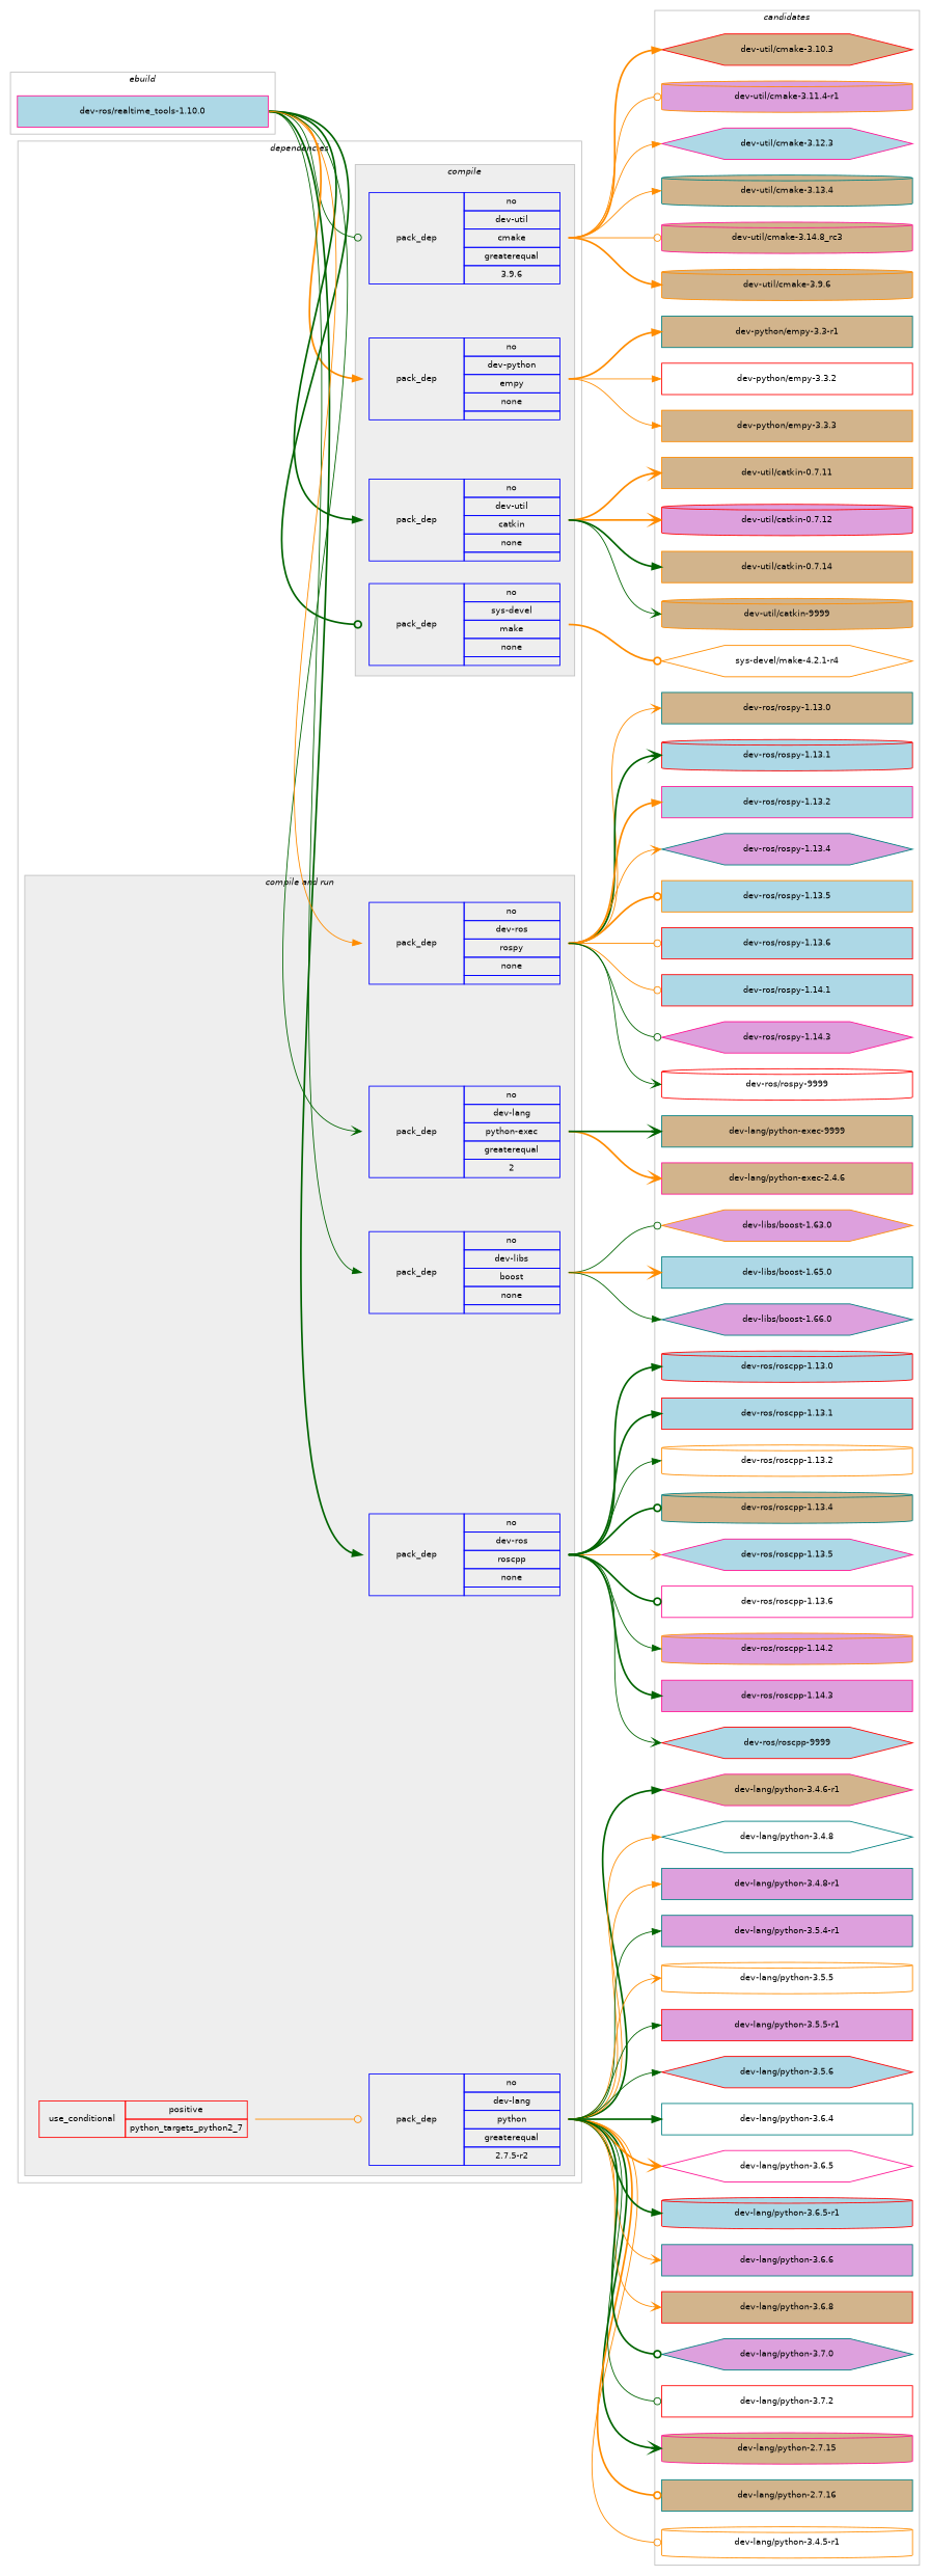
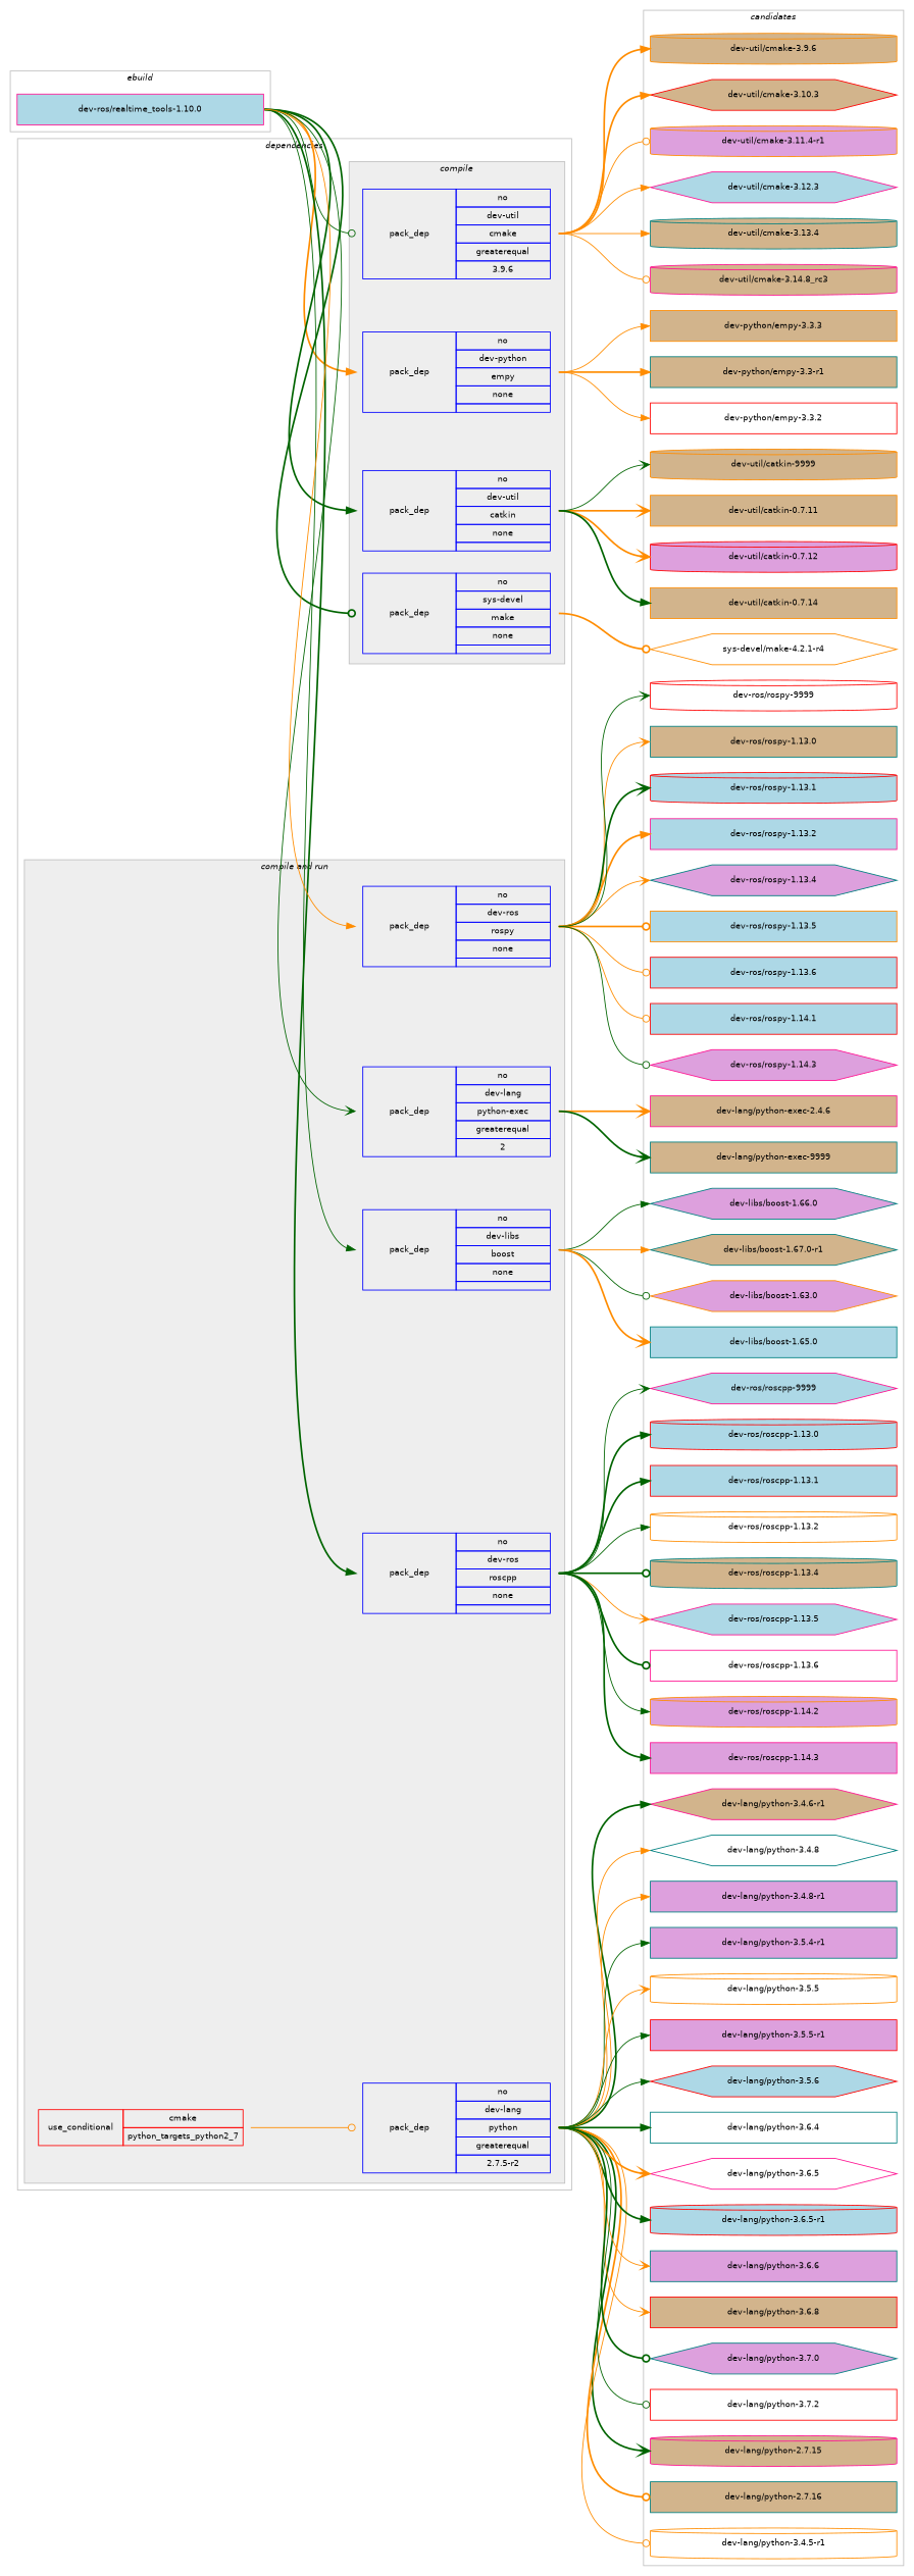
  digraph {
    compound=true
    concentrate=true
    fontname=Helvetica
    fontsize=10
    newrank=true
    rankdir=LR
    ranksep=1.5
    node [color=teal fillcolor=tan fontname=Helvetica fontsize=10 shape=box style=filled]
    edge [arrowhead=normal color=darkorange headport=w style=solid tailport=e weight=100]
    n1 [color=deeppink fillcolor=lightblue label="dev-ros/realtime_tools-1.10.0" width=4]
    n2 [color=blue label=<<TABLE BORDER="0" CELLBORDER="1" CELLSPACING="0" CELLPADDING="4" WIDTH="220"><TR><TD ROWSPAN="6" CELLPADDING="30">pack_dep</TD></TR><TR><TD WIDTH="110">no</TD></TR><TR><TD>dev-util</TD></TR><TR><TD>cmake</TD></TR><TR><TD>greaterequal</TD></TR><TR><TD>3.9.6</TD></TR></TABLE>> shape=none fillcolor="" style=""]
    n3 [color=blue label=<<TABLE BORDER="0" CELLBORDER="1" CELLSPACING="0" CELLPADDING="4" WIDTH="220"><TR><TD ROWSPAN="6" CELLPADDING="30">pack_dep</TD></TR><TR><TD WIDTH="110">no</TD></TR><TR><TD>dev-python</TD></TR><TR><TD>empy</TD></TR><TR><TD>none</TD></TR><TR><TD></TD></TR></TABLE>> shape=none fillcolor="" style=""]
    n4 [color=blue label=<<TABLE BORDER="0" CELLBORDER="1" CELLSPACING="0" CELLPADDING="4" WIDTH="220"><TR><TD ROWSPAN="6" CELLPADDING="30">pack_dep</TD></TR><TR><TD WIDTH="110">no</TD></TR><TR><TD>dev-util</TD></TR><TR><TD>catkin</TD></TR><TR><TD>none</TD></TR><TR><TD></TD></TR></TABLE>> shape=none fillcolor="" style=""]
    n5 [color=blue label=<<TABLE BORDER="0" CELLBORDER="1" CELLSPACING="0" CELLPADDING="4" WIDTH="220"><TR><TD ROWSPAN="6" CELLPADDING="30">pack_dep</TD></TR><TR><TD WIDTH="110">no</TD></TR><TR><TD>sys-devel</TD></TR><TR><TD>make</TD></TR><TR><TD>none</TD></TR><TR><TD></TD></TR></TABLE>> shape=none fillcolor="" style=""]
    n6 [color=blue label=<<TABLE BORDER="0" CELLBORDER="1" CELLSPACING="0" CELLPADDING="4" WIDTH="220"><TR><TD ROWSPAN="6" CELLPADDING="30">pack_dep</TD></TR><TR><TD WIDTH="110">no</TD></TR><TR><TD>dev-lang</TD></TR><TR><TD>python</TD></TR><TR><TD>greaterequal</TD></TR><TR><TD>2.7.5-r2</TD></TR></TABLE>> shape=none fillcolor="" style=""]
-   n7 [color=red label=<<TABLE BORDER="0" CELLBORDER="1" CELLSPACING="0" CELLPADDING="4"><TR><TD ROWSPAN="3" CELLPADDING="10">use_conditional</TD></TR><TR><TD>positive</TD></TR><TR><TD>python_targets_python2_7</TD></TR></TABLE>> shape=none fillcolor="" style=""]
+   n7 [color=red label=<<TABLE BORDER="0" CELLBORDER="1" CELLSPACING="0" CELLPADDING="4"><TR><TD ROWSPAN="3" CELLPADDING="10">use_conditional</TD></TR><TR><TD>cmake</TD></TR><TR><TD>python_targets_python2_7</TD></TR></TABLE>> shape=none fillcolor="" style=""]
    n8 [color=blue label=<<TABLE BORDER="0" CELLBORDER="1" CELLSPACING="0" CELLPADDING="4" WIDTH="220"><TR><TD ROWSPAN="6" CELLPADDING="30">pack_dep</TD></TR><TR><TD WIDTH="110">no</TD></TR><TR><TD>dev-lang</TD></TR><TR><TD>python-exec</TD></TR><TR><TD>greaterequal</TD></TR><TR><TD>2</TD></TR></TABLE>> shape=none fillcolor="" style=""]
    n9 [color=blue label=<<TABLE BORDER="0" CELLBORDER="1" CELLSPACING="0" CELLPADDING="4" WIDTH="220"><TR><TD ROWSPAN="6" CELLPADDING="30">pack_dep</TD></TR><TR><TD WIDTH="110">no</TD></TR><TR><TD>dev-libs</TD></TR><TR><TD>boost</TD></TR><TR><TD>none</TD></TR><TR><TD></TD></TR></TABLE>> shape=none fillcolor="" style=""]
    n10 [color=blue label=<<TABLE BORDER="0" CELLBORDER="1" CELLSPACING="0" CELLPADDING="4" WIDTH="220"><TR><TD ROWSPAN="6" CELLPADDING="30">pack_dep</TD></TR><TR><TD WIDTH="110">no</TD></TR><TR><TD>dev-ros</TD></TR><TR><TD>roscpp</TD></TR><TR><TD>none</TD></TR><TR><TD></TD></TR></TABLE>> shape=none fillcolor="" style=""]
    n11 [color=blue label=<<TABLE BORDER="0" CELLBORDER="1" CELLSPACING="0" CELLPADDING="4" WIDTH="220"><TR><TD ROWSPAN="6" CELLPADDING="30">pack_dep</TD></TR><TR><TD WIDTH="110">no</TD></TR><TR><TD>dev-ros</TD></TR><TR><TD>rospy</TD></TR><TR><TD>none</TD></TR><TR><TD></TD></TR></TABLE>> shape=none fillcolor="" style=""]
    n12 [label="dev-python/empy-3.3-r1" width=4]
    n13 [color=red fillcolor=white label="dev-python/empy-3.3.2" width=4]
    n14 [color=darkorange label="dev-python/empy-3.3.3" width=4]
    n15 [color=darkorange label="dev-util/catkin-0.7.11" width=4]
    n16 [color=red fillcolor=plum label="dev-util/catkin-0.7.12" shape=cylinder width=4]
    n17 [color=darkorange label="dev-util/catkin-0.7.14" width=4]
    n18 [color=darkorange label="dev-util/catkin-9999" shape=cylinder width=4]
    n19 [color=red label="dev-util/cmake-3.10.3" shape=hexagon width=4]
    n20 [color=darkorange fillcolor=plum label="dev-util/cmake-3.11.4-r1" shape=cylinder width=4]
    n21 [color=deeppink fillcolor=lightblue label="dev-util/cmake-3.12.3" shape=hexagon width=4]
    n22 [label="dev-util/cmake-3.13.4" shape=cylinder width=4]
    n23 [color=deeppink label="dev-util/cmake-3.14.8_rc3" shape=cylinder width=4]
    n24 [color=darkorange label="dev-util/cmake-3.9.6" shape=cylinder width=4]
    n25 [color=darkorange fillcolor=white label="sys-devel/make-4.2.1-r4" shape=hexagon width=4]
    n26 [color=deeppink label="dev-lang/python-2.7.15" shape=cylinder width=4]
    n27 [label="dev-lang/python-2.7.16" width=4]
    n28 [color=darkorange fillcolor=white label="dev-lang/python-3.4.5-r1" shape=cylinder width=4]
    n29 [color=deeppink label="dev-lang/python-3.4.6-r1" shape=hexagon width=4]
    n30 [fillcolor=white label="dev-lang/python-3.4.8" shape=hexagon width=4]
    n31 [fillcolor=plum label="dev-lang/python-3.4.8-r1" width=4]
    n32 [fillcolor=plum label="dev-lang/python-3.5.4-r1" width=4]
    n33 [color=darkorange fillcolor=white label="dev-lang/python-3.5.5" shape=cylinder width=4]
    n34 [color=red fillcolor=plum label="dev-lang/python-3.5.5-r1" width=4]
    n35 [color=red fillcolor=lightblue label="dev-lang/python-3.5.6" shape=hexagon width=4]
    n36 [fillcolor=white label="dev-lang/python-3.6.4" width=4]
    n37 [color=deeppink fillcolor=white label="dev-lang/python-3.6.5" shape=hexagon width=4]
    n38 [color=red fillcolor=lightblue label="dev-lang/python-3.6.5-r1" shape=cylinder width=4]
    n39 [fillcolor=plum label="dev-lang/python-3.6.6" width=4]
    n40 [color=red label="dev-lang/python-3.6.8" width=4]
    n41 [fillcolor=plum label="dev-lang/python-3.7.0" shape=hexagon width=4]
    n42 [color=red fillcolor=white label="dev-lang/python-3.7.2" width=4]
    n43 [color=deeppink label="dev-lang/python-exec-2.4.6" width=4]
    n44 [label="dev-lang/python-exec-9999" width=4]
    n45 [color=darkorange fillcolor=plum label="dev-libs/boost-1.63.0" shape=hexagon width=4]
    n46 [fillcolor=lightblue label="dev-libs/boost-1.65.0" width=4]
    n47 [fillcolor=plum label="dev-libs/boost-1.66.0" shape=hexagon width=4]
+   n48 [label="dev-libs/boost-1.67.0-r1" shape=hexagon width=4]
    n49 [color=red fillcolor=lightblue label="dev-ros/roscpp-1.13.0" shape=cylinder width=4]
    n50 [color=red fillcolor=lightblue label="dev-ros/roscpp-1.13.1" width=4]
    n51 [color=darkorange fillcolor=white label="dev-ros/roscpp-1.13.2" shape=cylinder width=4]
    n52 [label="dev-ros/roscpp-1.13.4" shape=cylinder width=4]
    n53 [color=deeppink fillcolor=lightblue label="dev-ros/roscpp-1.13.5" shape=hexagon width=4]
    n54 [color=deeppink fillcolor=white label="dev-ros/roscpp-1.13.6" width=4]
    n55 [color=darkorange fillcolor=plum label="dev-ros/roscpp-1.14.2" shape=cylinder width=4]
    n56 [color=deeppink fillcolor=plum label="dev-ros/roscpp-1.14.3" width=4]
-   n57 [color=red fillcolor=lightblue label="dev-ros/roscpp-9999" shape=hexagon width=4]
+   n57 [color=deeppink fillcolor=lightblue label="dev-ros/roscpp-9999" shape=hexagon width=4]
    n58 [label="dev-ros/rospy-1.13.0" width=4]
    n59 [color=red fillcolor=lightblue label="dev-ros/rospy-1.13.1" shape=cylinder width=4]
    n60 [color=deeppink fillcolor=lightblue label="dev-ros/rospy-1.13.2" width=4]
    n61 [fillcolor=plum label="dev-ros/rospy-1.13.4" shape=hexagon width=4]
    n62 [color=darkorange fillcolor=lightblue label="dev-ros/rospy-1.13.5" width=4]
    n63 [color=red fillcolor=lightblue label="dev-ros/rospy-1.13.6" width=4]
    n64 [color=red fillcolor=lightblue label="dev-ros/rospy-1.14.1" width=4]
    n65 [color=deeppink fillcolor=plum label="dev-ros/rospy-1.14.3" shape=hexagon width=4]
    n66 [color=red fillcolor=white label="dev-ros/rospy-9999" shape=cylinder width=4]
    subgraph cluster_1 {
      color=gray
      label=<<i>dependencies</i>>
      subgraph cluster_2 {
        color=gray
        fillcolor="#eeeeee"
        label=<<i>compile</i>>
        style=filled
        subgraph sub_3 {
          color=gray
          fillcolor="#eeeeee"
          label=<<i>compile</i>>
          style=filled
          n2
        }
        subgraph sub_4 {
          color=gray
          fillcolor="#eeeeee"
          label=<<i>compile</i>>
          style=filled
          n3
        }
        subgraph sub_5 {
          color=gray
          fillcolor="#eeeeee"
          label=<<i>compile</i>>
          style=filled
          n4
        }
        subgraph sub_6 {
          color=gray
          fillcolor="#eeeeee"
          label=<<i>compile</i>>
          style=filled
          n5
        }
      }
      subgraph cluster_7 {
        color=gray
        fillcolor="#eeeeee"
        label=<<i>compile and run</i>>
        style=filled
        subgraph sub_8 {
          color=gray
          fillcolor="#eeeeee"
          label=<<i>compile and run</i>>
          style=filled
          n7
          subgraph sub_9 {
            color=gray
            fillcolor="#eeeeee"
            label=<<i>compile and run</i>>
            style=filled
            n6
          }
        }
        subgraph sub_10 {
          color=gray
          fillcolor="#eeeeee"
          label=<<i>compile and run</i>>
          style=filled
          n8
        }
        subgraph sub_11 {
          color=gray
          fillcolor="#eeeeee"
          label=<<i>compile and run</i>>
          style=filled
          n9
        }
        subgraph sub_12 {
          color=gray
          fillcolor="#eeeeee"
          label=<<i>compile and run</i>>
          style=filled
          n10
        }
        subgraph sub_13 {
          color=gray
          fillcolor="#eeeeee"
          label=<<i>compile and run</i>>
          style=filled
          n11
        }
      }
      subgraph cluster_14 {
        color=gray
        fillcolor="#eeeeee"
        label=<<i>run</i>>
        style=filled
      }
    }
    subgraph cluster_15 {
      color=gray
      label=<<i>ebuild</i>>
      rank=same
      n1
    }
    subgraph cluster_16 {
      color=gray
      label=<<i>candidates</i>>
      rank=same
      subgraph sub_17 {
        color=black
        label=<<i>candidates</i>>
        nodesep=1
        rank=same
        n12
        n13
        n14
      }
      subgraph sub_18 {
        color=black
        label=<<i>candidates</i>>
        nodesep=1
        rank=same
        n15
        n16
        n17
        n18
      }
      subgraph sub_19 {
        color=black
        label=<<i>candidates</i>>
        nodesep=1
        rank=same
        n19
        n20
        n21
        n22
        n23
        n24
      }
      subgraph sub_20 {
        color=black
        label=<<i>candidates</i>>
        nodesep=1
        rank=same
        n25
      }
      subgraph sub_21 {
        color=black
        label=<<i>candidates</i>>
        nodesep=1
        rank=same
        n26
        n27
        n28
        n29
        n30
        n31
        n32
        n33
        n34
        n35
        n36
        n37
        n38
        n39
        n40
        n41
        n42
      }
      subgraph sub_22 {
        color=black
        label=<<i>candidates</i>>
        nodesep=1
        rank=same
        n43
        n44
      }
      subgraph sub_23 {
        color=black
        label=<<i>candidates</i>>
        nodesep=1
        rank=same
        n45
        n46
        n47
+       n48
      }
      subgraph sub_24 {
        color=black
        label=<<i>candidates</i>>
        nodesep=1
        rank=same
        n49
        n50
        n51
        n52
        n53
        n54
        n55
        n56
        n57
      }
      subgraph sub_25 {
        color=black
        label=<<i>candidates</i>>
        nodesep=1
        rank=same
        n58
        n59
        n60
        n61
        n62
        n63
        n64
        n65
        n66
      }
    }
    n1 -> n2 [arrowhead=odot color=darkgreen weight=20]
    n1 -> n3 [style=bold weight=20]
    n1 -> n4 [color=darkgreen style=bold weight=20]
    n1 -> n5 [arrowhead=odot color=darkgreen style=bold weight=20]
    n1 -> n8 [arrowhead=vee color=darkgreen weight=20]
    n1 -> n9 [color=darkgreen weight=20]
    n1 -> n10 [color=darkgreen style=bold weight=20]
    n1 -> n11 [weight=20]
    n2 -> n19 [style=bold]
    n2 -> n20 [arrowhead=odot]
    n2 -> n21
    n2 -> n22
    n2 -> n23 [arrowhead=odot]
    n2 -> n24 [style=bold]
    n3 -> n12 [style=bold]
    n3 -> n13
    n3 -> n14
    n4 -> n15 [arrowhead=vee style=bold]
    n4 -> n16 [arrowhead=vee style=bold]
    n4 -> n17 [color=darkgreen style=bold]
    n4 -> n18 [arrowhead=vee color=darkgreen]
    n5 -> n25 [arrowhead=odot style=bold]
    n6 -> n26 [arrowhead=vee color=darkgreen style=bold]
    n6 -> n27 [arrowhead=odot style=bold]
    n6 -> n28 [arrowhead=odot]
    n6 -> n29 [color=darkgreen style=bold]
    n6 -> n30
    n6 -> n31
    n6 -> n32 [color=darkgreen]
    n6 -> n33 [arrowhead=vee]
    n6 -> n34 [color=darkgreen]
    n6 -> n35 [color=darkgreen]
    n6 -> n36 [color=darkgreen style=bold]
    n6 -> n37 [arrowhead=vee style=bold]
    n6 -> n38 [color=darkgreen style=bold]
    n6 -> n39 [arrowhead=vee]
    n6 -> n40 [arrowhead=vee]
    n6 -> n41 [arrowhead=odot color=darkgreen style=bold]
    n6 -> n42 [arrowhead=odot color=darkgreen]
    n7 -> n6 [arrowhead=odot weight=20]
    n8 -> n43 [arrowhead=vee style=bold]
    n8 -> n44 [arrowhead=vee color=darkgreen style=bold]
    n9 -> n45 [arrowhead=odot color=darkgreen]
    n9 -> n46 [arrowhead=vee style=bold]
    n9 -> n47 [color=darkgreen]
+   n9 -> n48
    n10 -> n49 [color=darkgreen style=bold]
    n10 -> n50 [color=darkgreen style=bold]
    n10 -> n51 [color=darkgreen]
    n10 -> n52 [arrowhead=odot color=darkgreen style=bold]
    n10 -> n53 [arrowhead=vee]
    n10 -> n54 [arrowhead=odot color=darkgreen style=bold]
    n10 -> n55 [color=darkgreen]
    n10 -> n56 [color=darkgreen style=bold]
    n10 -> n57 [arrowhead=vee color=darkgreen]
    n11 -> n58 [arrowhead=vee]
    n11 -> n59 [arrowhead=vee color=darkgreen style=bold]
    n11 -> n60 [style=bold]
    n11 -> n61 [arrowhead=vee]
    n11 -> n62 [arrowhead=odot style=bold]
    n11 -> n63 [arrowhead=odot]
    n11 -> n64 [arrowhead=odot]
    n11 -> n65 [arrowhead=odot color=darkgreen]
    n11 -> n66 [arrowhead=vee color=darkgreen]
  }
